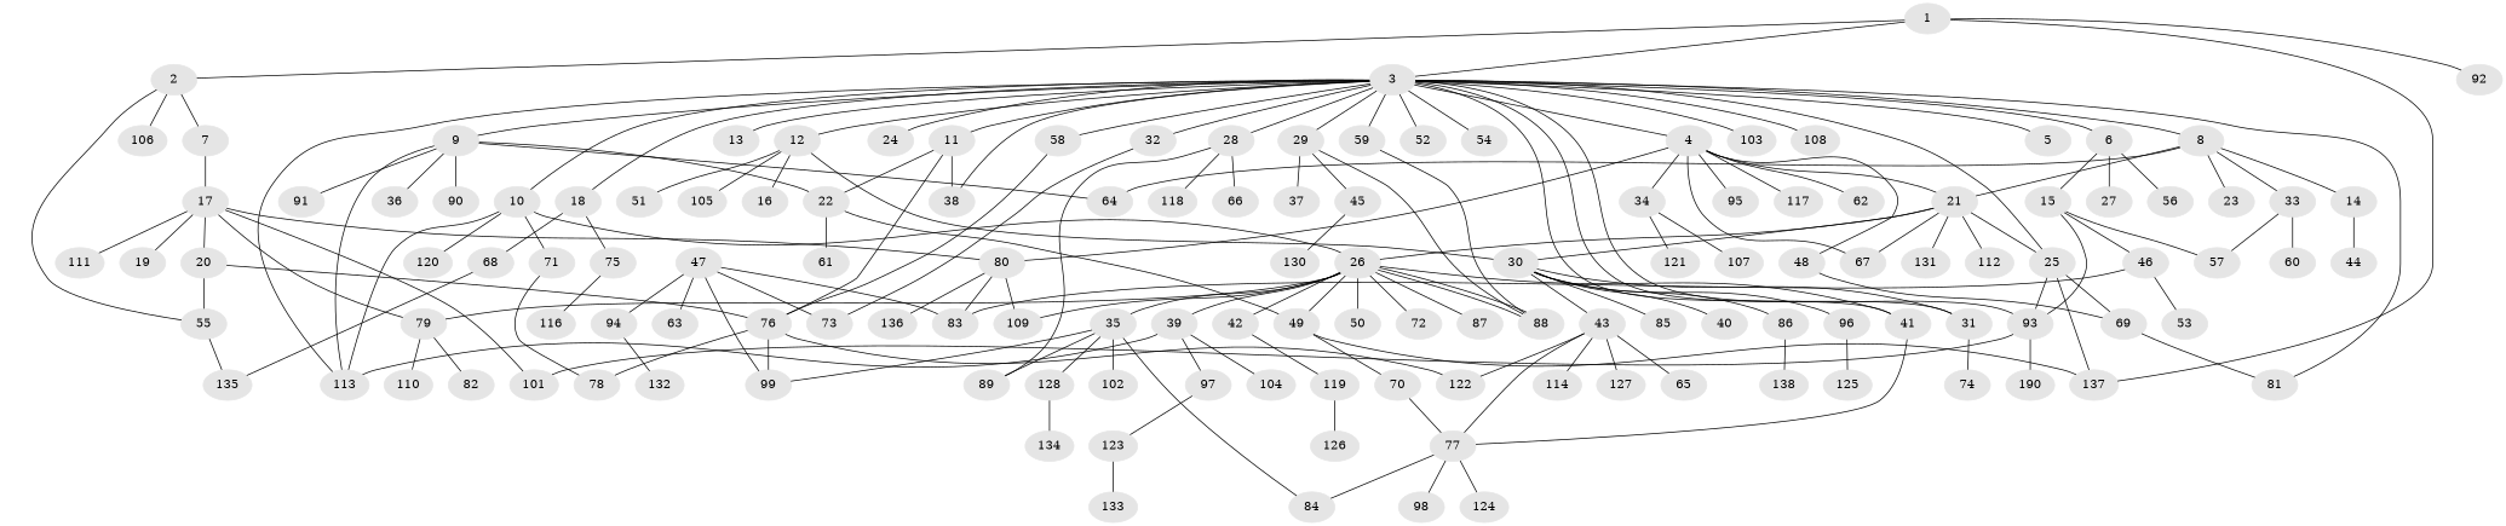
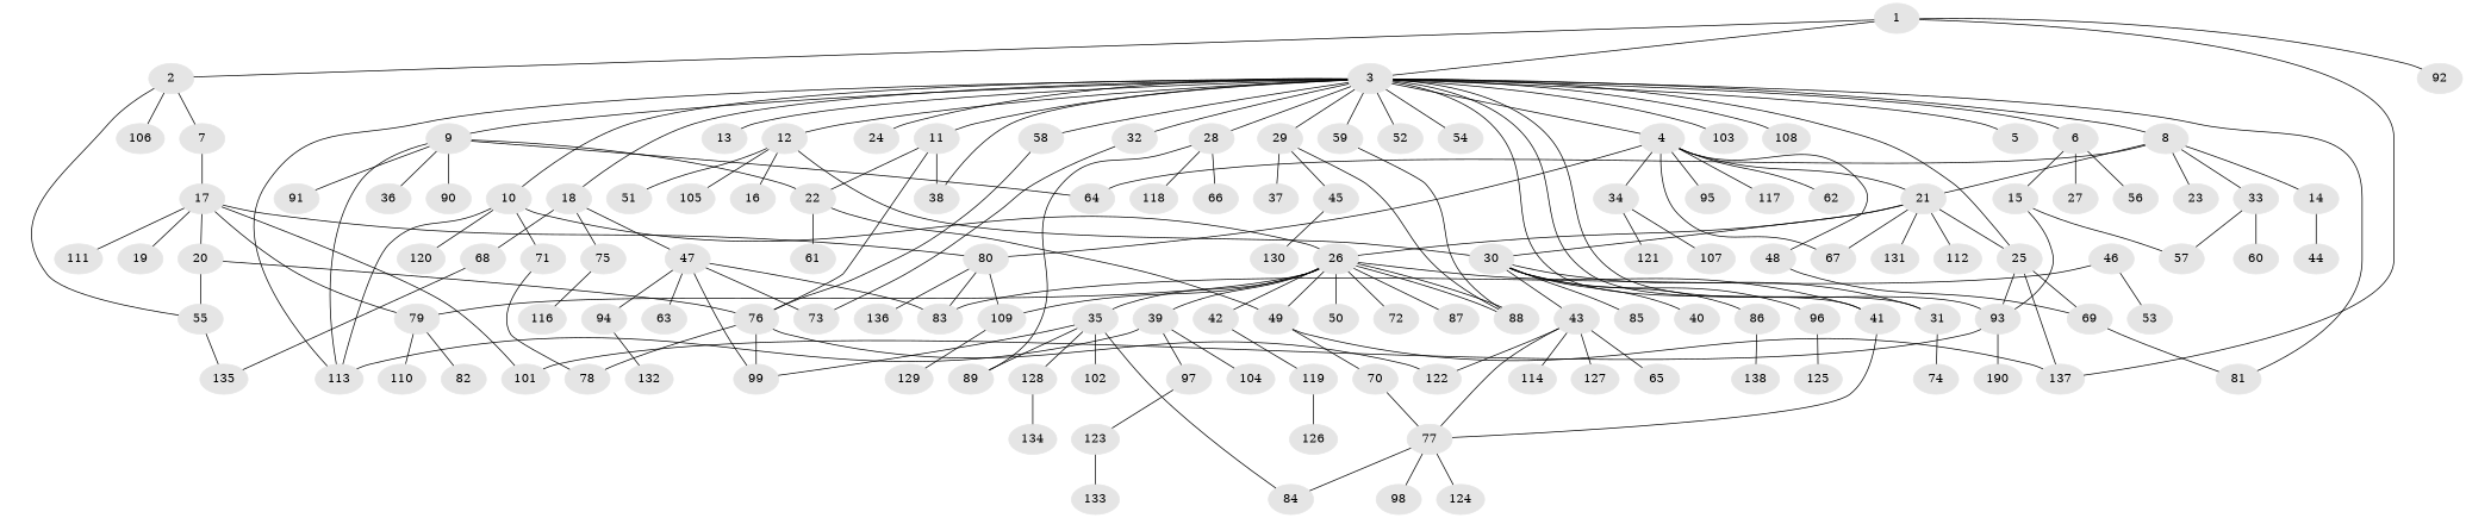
  graph {
    node [color=gray90 style=filled]
    1
    2
    3
    137
    92
    7
    55
    106
    4
    5
    6
    8
    9
    10
    11
    12
    13
    18
    24
    25
    28
    29
    31
    32
    38
    41
    52
    54
    58
    59
    81
    93
    103
    108
    113
    17
    135
    21
    34
    48
    62
    67
    80
    95
    117
    15
    27
    56
    14
    23
    33
    64
    22
    36
    90
    91
    26
    71
    120
    76
    16
    30
    51
    105
    47
    68
    75
    69
    66
    89
    118
    88
    37
    45
    74
    73
    77
    101
    n79 [label=190]
    112
    131
    107
    121
    109
    83
    136
    46
    57
    19
    20
    79
    111
    44
    60
    49
    61
    35
    39
    42
    50
    72
    87
    78
    99
    122
    40
    43
    85
    86
    96
    53
    82
    110
    63
    94
    116
    70
    84
    102
    128
    97
    104
    119
+   129
    130
    65
    114
    127
    138
    125
    134
    123
    98
    124
    126
    132
    133
    1 -- 2
    1 -- 3
    1 -- 137
    1 -- 92
    2 -- 7
    2 -- 55
    2 -- 106
    3 -- 4
    3 -- 5
    3 -- 6
    3 -- 8
    3 -- 9
    3 -- 10
    3 -- 11
    3 -- 12
    3 -- 13
    3 -- 18
    3 -- 24
    3 -- 25
    3 -- 28
    3 -- 29
    3 -- 31
    3 -- 32
    3 -- 38
    3 -- 41
    3 -- 52
    3 -- 54
    3 -- 58
    3 -- 59
    3 -- 81
    3 -- 93
    3 -- 103
    3 -- 108
    3 -- 113
    7 -- 17
    55 -- 135
    4 -- 21
    4 -- 34
    4 -- 48
    4 -- 62
    4 -- 67
    4 -- 80
    4 -- 95
    4 -- 117
    6 -- 15
    6 -- 27
    6 -- 56
    8 -- 21
    8 -- 14
    8 -- 23
    8 -- 33
    8 -- 64
    9 -- 113
    9 -- 64
    9 -- 22
    9 -- 36
    9 -- 90
    9 -- 91
    10 -- 113
    10 -- 26
    10 -- 71
    10 -- 120
    11 -- 38
    11 -- 22
    11 -- 76
    12 -- 16
    12 -- 30
    12 -- 51
    12 -- 105
+   18 -- 47
    18 -- 68
    18 -- 75
    25 -- 137
    25 -- 93
    25 -- 69
    28 -- 66
    28 -- 89
    28 -- 118
    29 -- 88
    29 -- 37
    29 -- 45
    31 -- 74
    32 -- 73
    41 -- 77
    58 -- 76
    59 -- 88
    93 -- 101
    93 -- n79
    17 -- 80
    17 -- 101
    17 -- 19
    17 -- 20
    17 -- 79
    17 -- 111
    21 -- 25
    21 -- 67
    21 -- 26
    21 -- 30
    21 -- 112
    21 -- 131
    34 -- 107
    34 -- 121
    48 -- 69
    80 -- 109
    80 -- 83
    80 -- 136
    15 -- 93
-   15 -- 46
    15 -- 57
    14 -- 44
    33 -- 57
    33 -- 60
    22 -- 49
    22 -- 61
    26 -- 41
    26 -- 88
    26 -- 88
    26 -- 109
    26 -- 79
    26 -- 49
    26 -- 35
    26 -- 39
    26 -- 42
    26 -- 50
    26 -- 72
    26 -- 87
    71 -- 78
    76 -- 78
    76 -- 99
    76 -- 122
    30 -- 31
    30 -- 40
    30 -- 43
    30 -- 85
    30 -- 86
    30 -- 96
    47 -- 73
    47 -- 83
    47 -- 99
    47 -- 63
    47 -- 94
    68 -- 135
    75 -- 116
    69 -- 81
    45 -- 130
    77 -- 84
    77 -- 98
    77 -- 124
+   109 -- 129
    46 -- 83
    46 -- 53
    20 -- 55
    20 -- 76
    79 -- 82
    79 -- 110
    49 -- 137
    49 -- 70
    35 -- 89
    35 -- 99
    35 -- 84
    35 -- 102
    35 -- 128
    39 -- 113
    39 -- 97
    39 -- 104
    42 -- 119
    43 -- 77
    43 -- 122
    43 -- 65
    43 -- 114
    43 -- 127
    86 -- 138
    96 -- 125
    94 -- 132
    70 -- 77
    128 -- 134
    97 -- 123
    119 -- 126
    123 -- 133
  }
